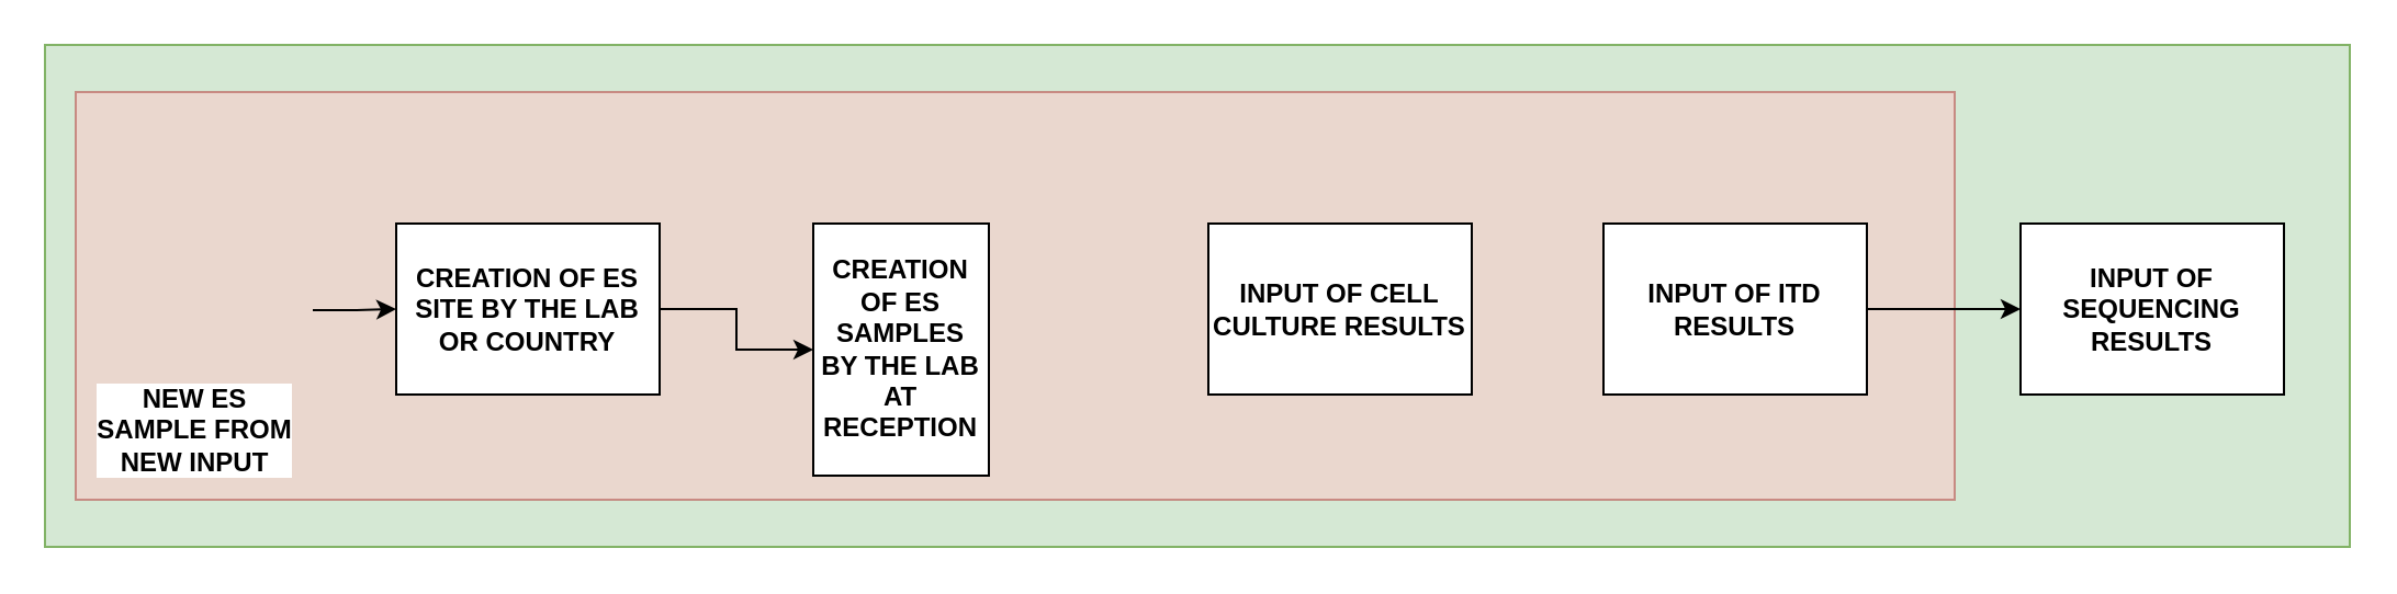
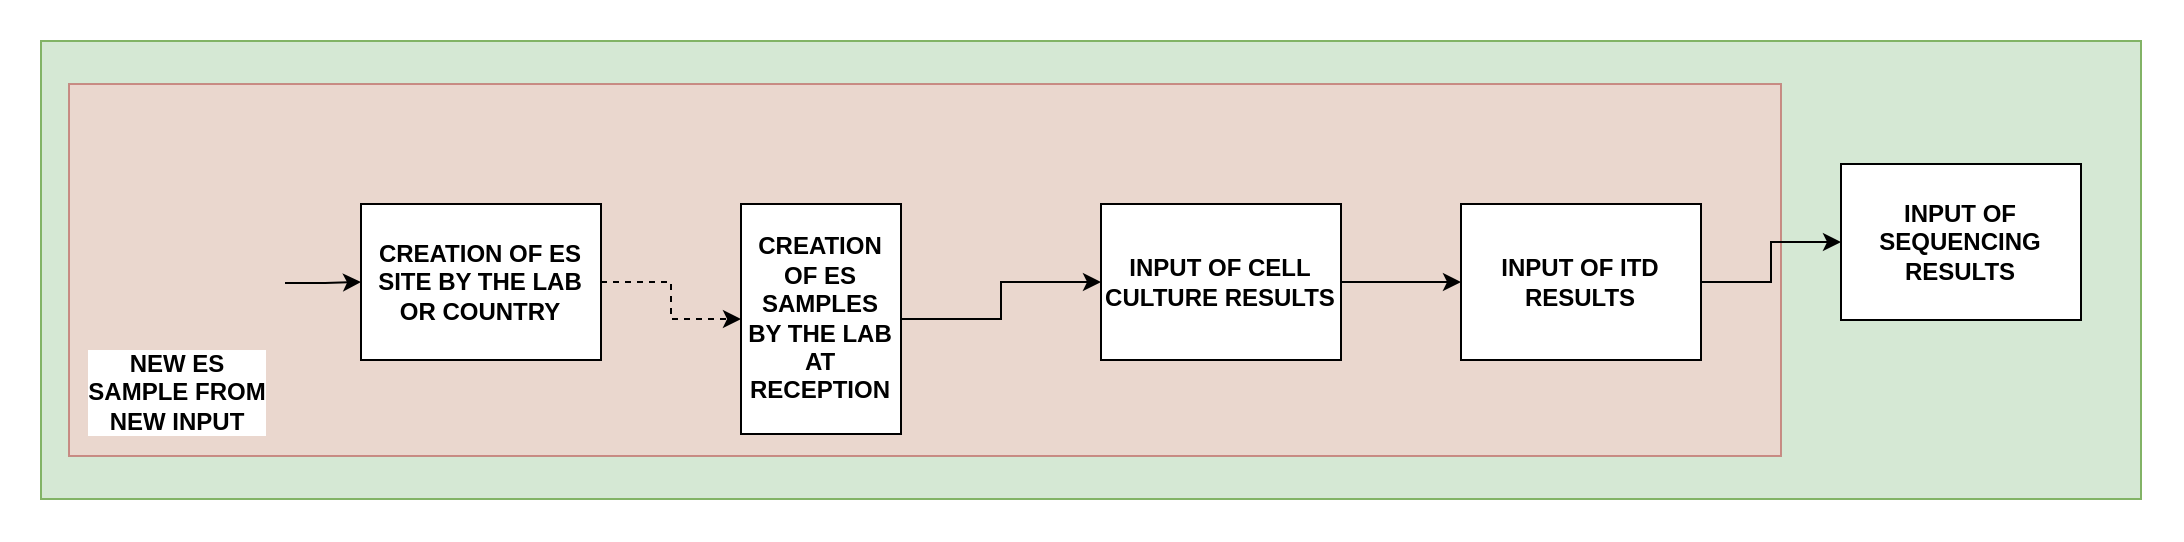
  <mxCell id="0" />
  <mxCell id="1" parent="0" />
  <mxCell id="2" value="" style="rounded=0;whiteSpace=wrap;html=1;fillColor=#d5e8d4;strokeColor=#82b366;fontStyle=1" vertex="1" parent="1"><mxGeometry x="20" y="20" width="1050" height="229" as="geometry" /></mxCell>
  <mxCell id="3" value="" style="rounded=0;whiteSpace=wrap;html=1;fillColor=#f8cecc;strokeColor=#b85450;fontStyle=1;opacity=60;" vertex="1" parent="1"><mxGeometry x="34" y="41.5" width="856" height="186" as="geometry" /></mxCell>
- <mxCell id="4" style="edgeStyle=orthogonalEdgeStyle;rounded=0;orthogonalLoop=1;jettySize=auto;html=1;exitX=1;exitY=0.5;exitDx=0;exitDy=0;fontStyle=1" edge="1" parent="1" source="5" target="7"><mxGeometry relative="1" as="geometry" /></mxCell>
+ <mxCell id="4" style="edgeStyle=orthogonalEdgeStyle;rounded=0;orthogonalLoop=1;jettySize=auto;html=1;exitX=1;exitY=0.5;exitDx=0;exitDy=0;fontStyle=1;dashed=1;" edge="1" parent="1" source="5" target="7"><mxGeometry relative="1" as="geometry" /></mxCell>
  <mxCell id="5" value="CREATION OF ES SITE BY THE LAB OR COUNTRY" style="rounded=0;whiteSpace=wrap;html=1;fontStyle=1" vertex="1" parent="1"><mxGeometry x="180" y="101.5" width="120" height="78" as="geometry" /></mxCell>
+ <mxCell id="6" style="edgeStyle=orthogonalEdgeStyle;rounded=0;orthogonalLoop=1;jettySize=auto;html=1;exitX=1;exitY=0.5;exitDx=0;exitDy=0;entryX=0;entryY=0.5;entryDx=0;entryDy=0;fontStyle=1" edge="1" parent="1" source="7" target="9"><mxGeometry relative="1" as="geometry" /></mxCell>
  <mxCell id="7" value="CREATION OF ES SAMPLES BY THE LAB AT RECEPTION" style="rounded=0;whiteSpace=wrap;html=1;fontStyle=1" vertex="1" parent="1"><mxGeometry x="370" y="101.5" width="80" height="115" as="geometry" /></mxCell>
+ <mxCell id="8" style="edgeStyle=orthogonalEdgeStyle;rounded=0;orthogonalLoop=1;jettySize=auto;html=1;exitX=1;exitY=0.5;exitDx=0;exitDy=0;entryX=0;entryY=0.5;entryDx=0;entryDy=0;fontStyle=1" edge="1" parent="1" source="9" target="11"><mxGeometry relative="1" as="geometry" /></mxCell>
  <mxCell id="9" value="INPUT OF CELL CULTURE RESULTS" style="rounded=0;whiteSpace=wrap;html=1;fontStyle=1" vertex="1" parent="1"><mxGeometry x="550" y="101.5" width="120" height="78" as="geometry" /></mxCell>
  <mxCell id="10" style="edgeStyle=orthogonalEdgeStyle;rounded=0;orthogonalLoop=1;jettySize=auto;html=1;exitX=1;exitY=0.5;exitDx=0;exitDy=0;fontStyle=1" edge="1" parent="1" source="11" target="12"><mxGeometry relative="1" as="geometry" /></mxCell>
  <mxCell id="11" value="INPUT OF ITD RESULTS" style="rounded=0;whiteSpace=wrap;html=1;fontStyle=1" vertex="1" parent="1"><mxGeometry x="730" y="101.5" width="120" height="78" as="geometry" /></mxCell>
- <mxCell id="12" value="INPUT OF SEQUENCING RESULTS" style="rounded=0;whiteSpace=wrap;html=1;fontStyle=1" vertex="1" parent="1"><mxGeometry x="920" y="101.5" width="120" height="78" as="geometry" /></mxCell>
+ <mxCell id="12" value="INPUT OF SEQUENCING RESULTS" style="rounded=0;whiteSpace=wrap;html=1;fontStyle=1" vertex="1" parent="1"><mxGeometry x="920" y="81.5" width="120" height="78" as="geometry" /></mxCell>
  <mxCell id="13" style="edgeStyle=orthogonalEdgeStyle;rounded=0;orthogonalLoop=1;jettySize=auto;html=1;exitX=1;exitY=0.75;exitDx=0;exitDy=0;" edge="1" parent="1" source="14" target="5"><mxGeometry relative="1" as="geometry" /></mxCell>
  <mxCell id="14" value="NEW ES&lt;div&gt;SAMPLE FROM&lt;/div&gt;&lt;div&gt;NEW INPUT&lt;/div&gt;" style="shape=image;html=1;verticalAlign=top;verticalLabelPosition=bottom;labelBackgroundColor=#ffffff;imageAspect=0;aspect=fixed;image=https://cdn1.iconfinder.com/data/icons/dompicon-glyph-fitness-diet/256/bottle-drink-energy-water-fitness-diet-128.png;fontStyle=1;imageBackground=none;" vertex="1" parent="1"><mxGeometry x="34" y="60" width="108" height="108" as="geometry" /></mxCell>
